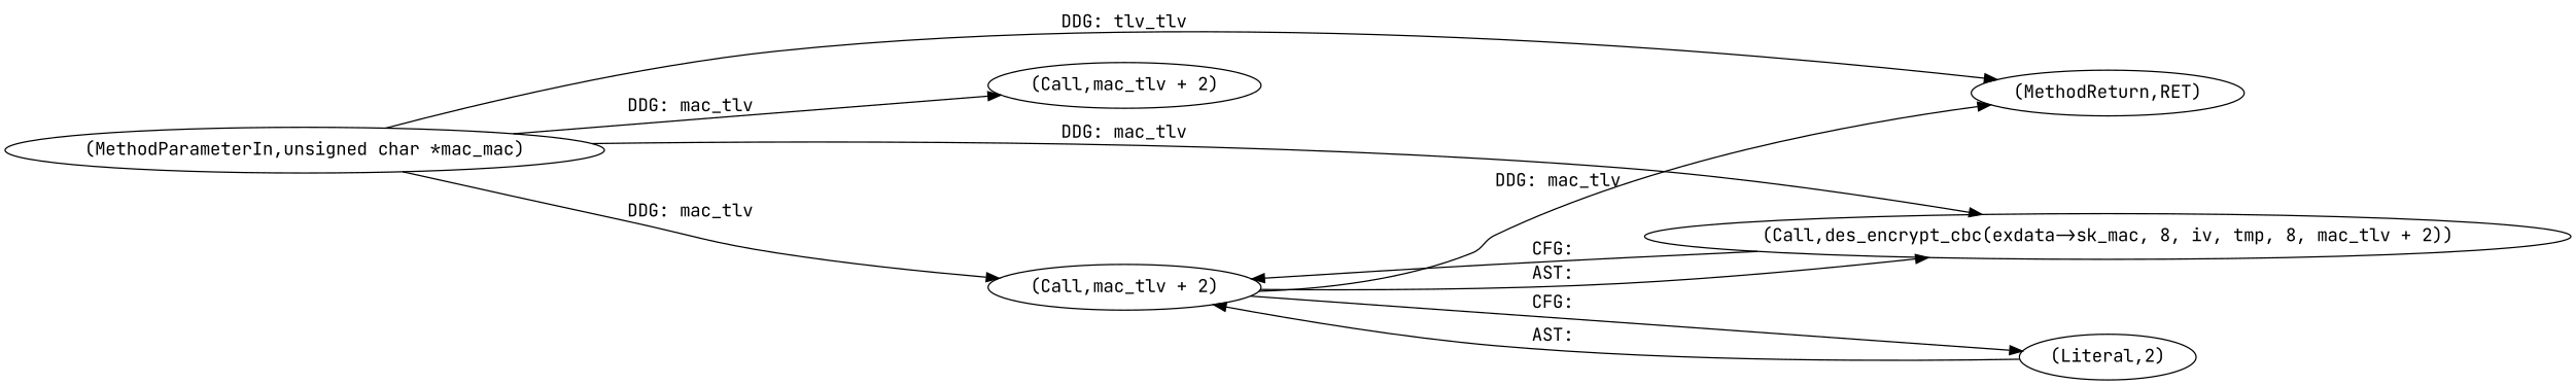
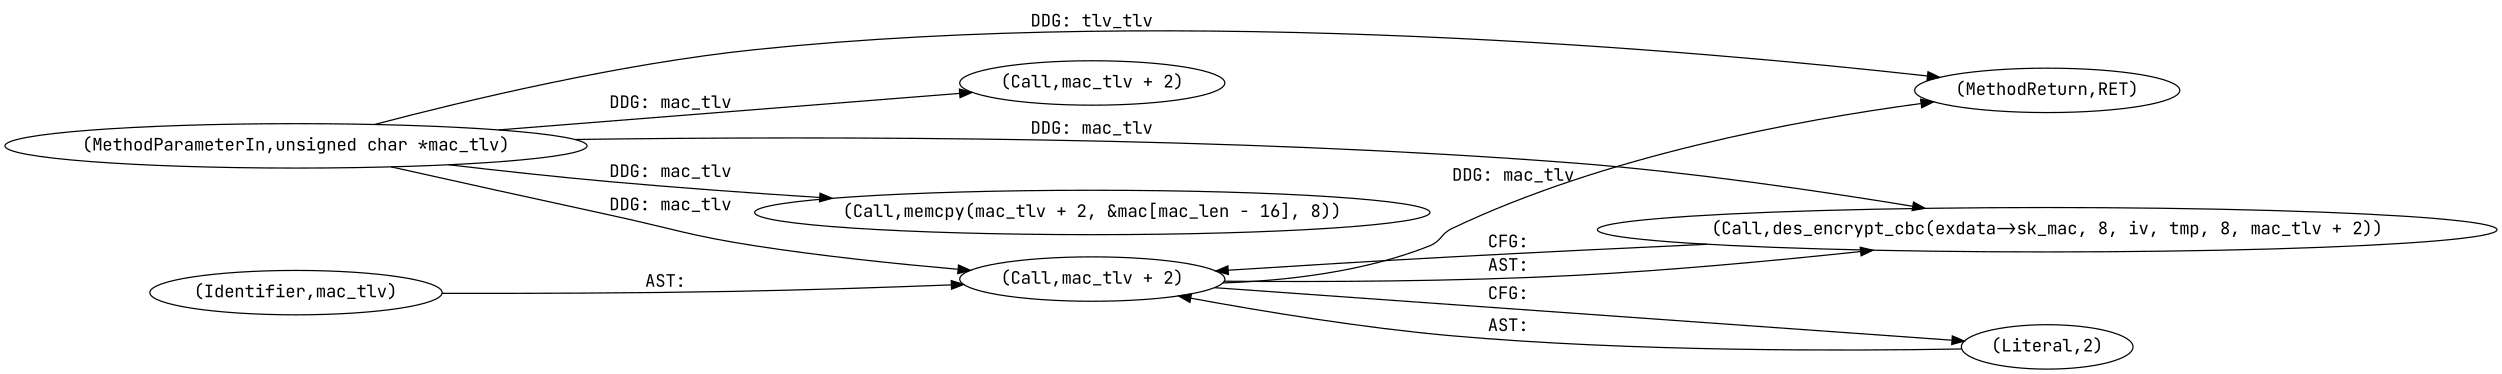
  digraph {
    fontname="JetBrains Mono"
    rankdir=LR
    node [fontname="JetBrains Mono"]
    edge [fontname="JetBrains Mono"]
    n1 [label="(Call,mac_tlv + 2)"]
    n2 [label="(MethodReturn,RET)"]
    n3 [label="(Call,des_encrypt_cbc(exdata->sk_mac, 8, iv, tmp, 8, mac_tlv + 2))"]
    n4 [label="(Literal,2)"]
-   n5 [label="(MethodParameterIn,unsigned char *mac_mac)"]
+   n5 [label="(MethodParameterIn,unsigned char *mac_tlv)"]
    n6 [label="(Call,mac_tlv + 2)"]
+   n7 [label="(Call,memcpy(mac_tlv + 2, &mac[mac_len - 16], 8))"]
+   n8 [label="(Identifier,mac_tlv)"]
    n1 -> n2 [label="DDG: mac_tlv"]
    n1 -> n3 [label="AST: "]
    n1 -> n4 [label="CFG: "]
    n3 -> n1 [label="CFG: "]
    n4 -> n1 [label="AST: "]
    n5 -> n1 [label="DDG: mac_tlv"]
    n5 -> n2 [label="DDG: tlv_tlv"]
    n5 -> n3 [label="DDG: mac_tlv"]
    n5 -> n6 [label="DDG: mac_tlv"]
+   n5 -> n7 [label="DDG: mac_tlv"]
+   n8 -> n1 [label="AST: "]
  }
